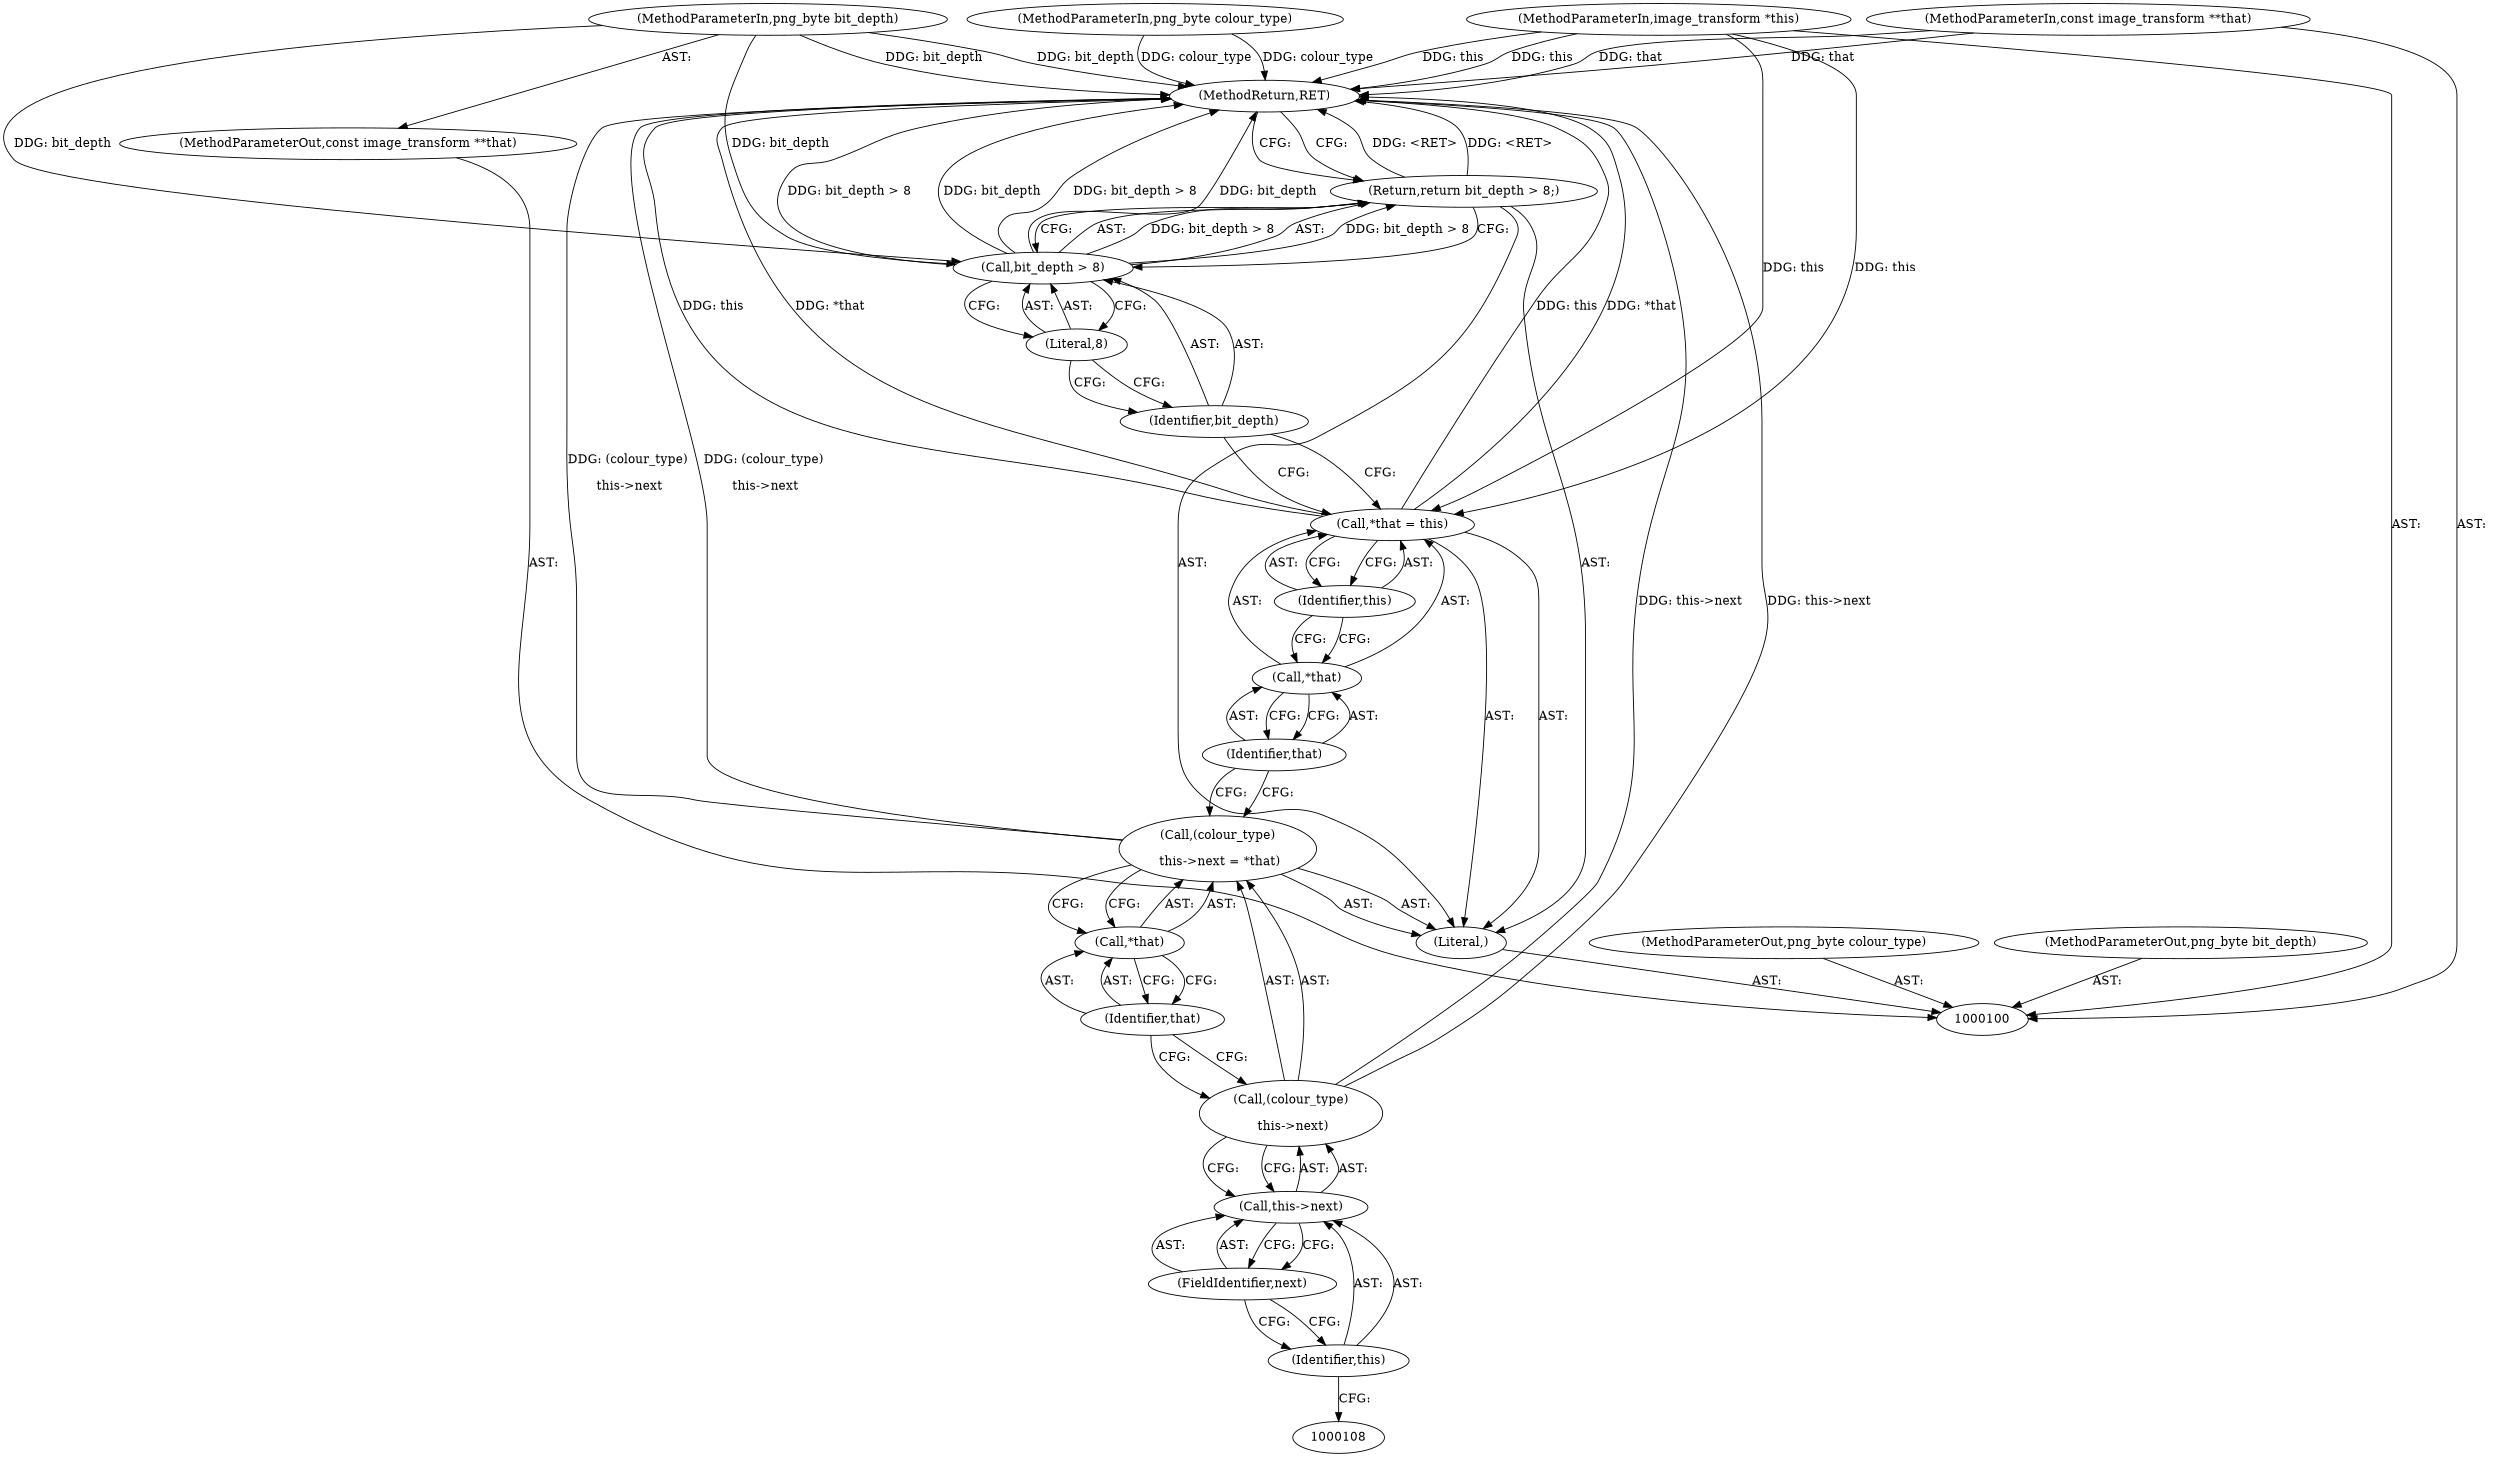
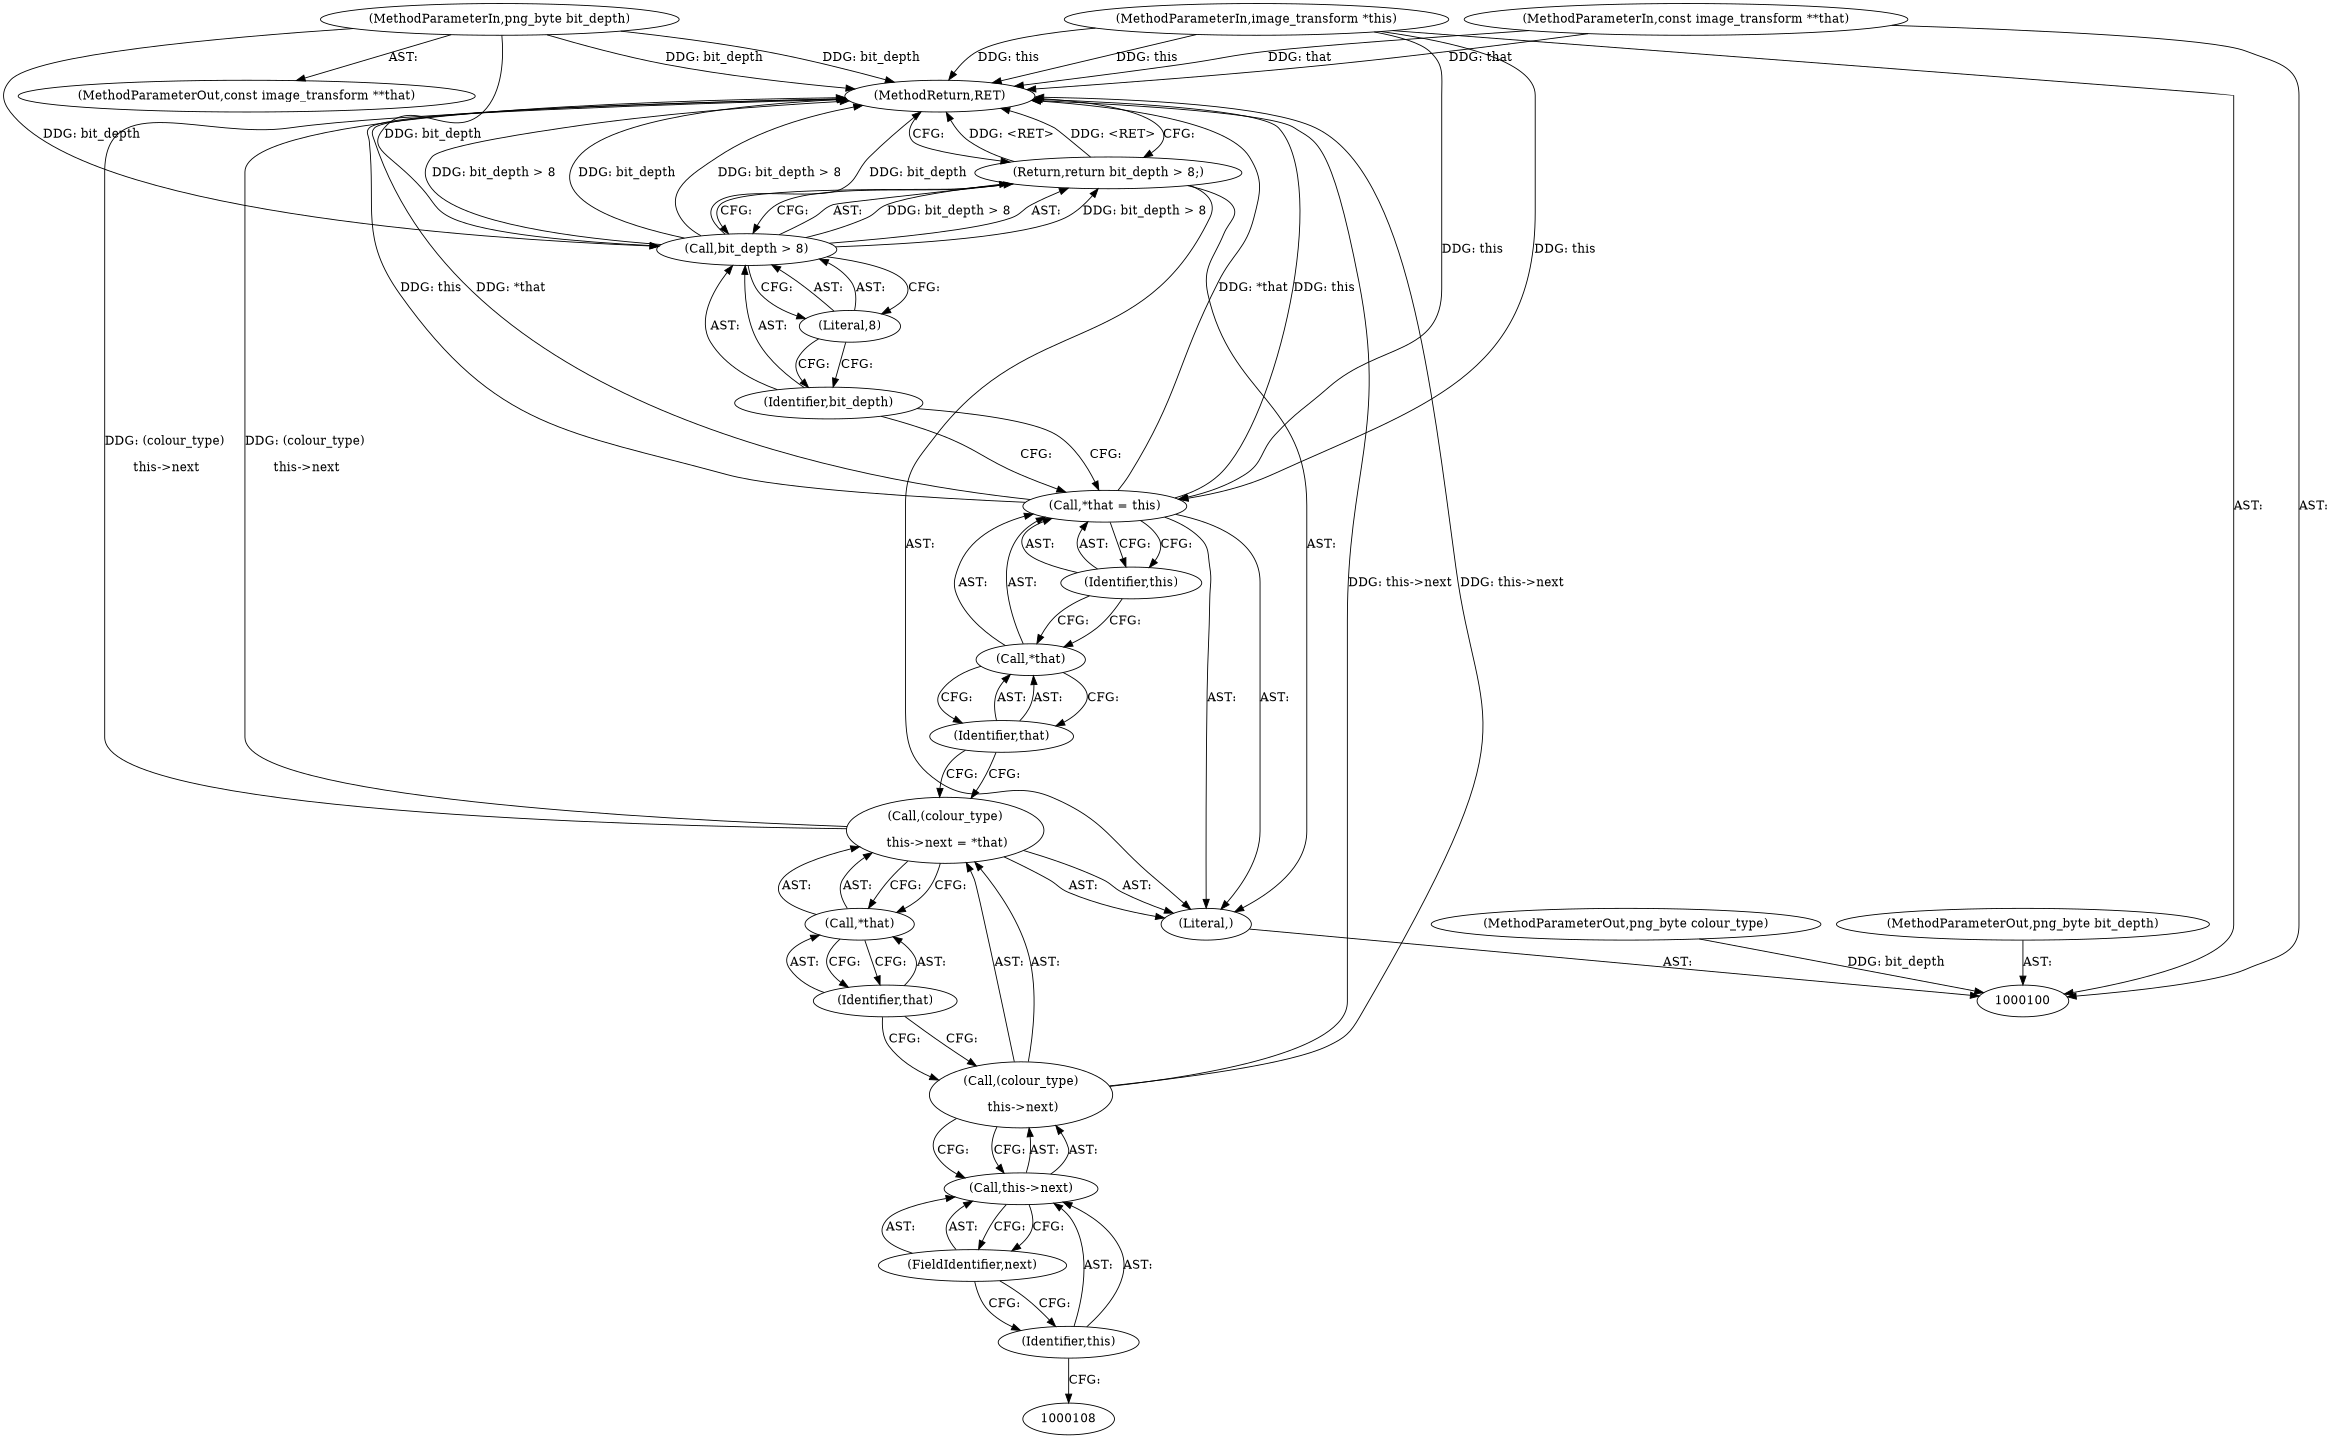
  digraph {
    n1 [label="(MethodReturn,RET)"]
    n2 [label="(Return,return bit_depth > 8;)"]
    n3 [label="(Call,bit_depth > 8)"]
    n4 [label="(Literal,)"]
    n5 [label="(MethodParameterIn,image_transform *this)"]
    1000100
    n7 [label="(Call,*that = this)"]
    n8 [label="(Identifier,this)"]
-   n9 [label="(MethodParameterIn,png_byte colour_type)"]
    n10 [label="(MethodParameterOut,png_byte colour_type)"]
    n11 [label="(MethodParameterIn,const image_transform **that)"]
    n12 [label="(MethodParameterOut,const image_transform **that)"]
    n13 [label="(MethodParameterIn,png_byte bit_depth)"]
    n14 [label="(Literal,8)"]
    n15 [label="(MethodParameterOut,png_byte bit_depth)"]
    n16 [label="(Call,(colour_type)\n \n this->next = *that)"]
    n17 [label="(Call,*that)"]
    n18 [label="(Identifier,that)"]
    n19 [label="(Call,(colour_type)\n \n this->next)"]
    n20 [label="(Call,this->next)"]
    n21 [label="(FieldIdentifier,next)"]
    n22 [label="(Identifier,this)"]
    1000108
    n24 [label="(Call,*that)"]
    n25 [label="(Identifier,that)"]
    n26 [label="(Identifier,bit_depth)"]
    n1 -> n2 [label="CFG: "]
    n1 -> n2 [label="CFG: "]
    n2 -> n1 [label="DDG: <RET>"]
    n2 -> n1 [label="DDG: <RET>"]
    n2 -> n3 [label="CFG: "]
    n2 -> n3 [label="CFG: "]
    n2 -> n4 [label="AST: "]
    n2 -> n4 [label="AST: "]
    n3 -> n1 [label="DDG: bit_depth > 8"]
    n3 -> n1 [label="DDG: bit_depth"]
    n3 -> n1 [label="DDG: bit_depth > 8"]
    n3 -> n1 [label="DDG: bit_depth"]
    n3 -> n2 [label="AST: "]
    n3 -> n2 [label="DDG: bit_depth > 8"]
    n3 -> n2 [label="AST: "]
    n3 -> n2 [label="DDG: bit_depth > 8"]
    n3 -> n14 [label="CFG: "]
    n3 -> n14 [label="CFG: "]
    n4 -> 1000100 [label="AST: "]
    n5 -> n1 [label="DDG: this"]
    n5 -> n1 [label="DDG: this"]
    n5 -> 1000100 [label="AST: "]
    n5 -> n7 [label="DDG: this"]
    n5 -> n7 [label="DDG: this"]
    n7 -> n1 [label="DDG: this"]
    n7 -> n1 [label="DDG: *that"]
    n7 -> n1 [label="DDG: this"]
    n7 -> n1 [label="DDG: *that"]
    n7 -> n4 [label="AST: "]
    n7 -> n4 [label="AST: "]
    n7 -> n8 [label="CFG: "]
    n7 -> n8 [label="CFG: "]
    n8 -> n7 [label="AST: "]
    n8 -> n7 [label="AST: "]
    n8 -> n24 [label="CFG: "]
    n8 -> n24 [label="CFG: "]
-   n9 -> n1 [label="DDG: colour_type"]
-   n9 -> n1 [label="DDG: colour_type"]
-   n10 -> 1000100 [label="AST: "]
+   n10 -> 1000100 [label="DDG: bit_depth"]
    n11 -> n1 [label="DDG: that"]
    n11 -> n1 [label="DDG: that"]
    n11 -> 1000100 [label="AST: "]
-   n12 -> 1000100 [label="AST: "]
    n13 -> n1 [label="DDG: bit_depth"]
    n13 -> n1 [label="DDG: bit_depth"]
    n13 -> n3 [label="DDG: bit_depth"]
    n13 -> n3 [label="DDG: bit_depth"]
    n13 -> n12 [label="AST: "]
    n14 -> n3 [label="AST: "]
    n14 -> n3 [label="AST: "]
    n14 -> n26 [label="CFG: "]
    n14 -> n26 [label="CFG: "]
    n15 -> 1000100 [label="AST: "]
    n16 -> n1 [label="DDG: (colour_type)\n \n this->next"]
    n16 -> n1 [label="DDG: (colour_type)\n \n this->next"]
    n16 -> n4 [label="AST: "]
    n16 -> n4 [label="AST: "]
    n16 -> n17 [label="CFG: "]
    n16 -> n17 [label="CFG: "]
    n17 -> n16 [label="AST: "]
    n17 -> n16 [label="AST: "]
    n17 -> n18 [label="CFG: "]
    n17 -> n18 [label="CFG: "]
    n18 -> n17 [label="AST: "]
    n18 -> n17 [label="AST: "]
    n18 -> n19 [label="CFG: "]
    n18 -> n19 [label="CFG: "]
    n19 -> n1 [label="DDG: this->next"]
    n19 -> n1 [label="DDG: this->next"]
    n19 -> n16 [label="AST: "]
    n19 -> n16 [label="AST: "]
    n19 -> n20 [label="CFG: "]
    n19 -> n20 [label="CFG: "]
    n20 -> n19 [label="AST: "]
    n20 -> n19 [label="AST: "]
    n20 -> n21 [label="CFG: "]
    n20 -> n21 [label="CFG: "]
    n21 -> n20 [label="AST: "]
    n21 -> n20 [label="AST: "]
    n21 -> n22 [label="CFG: "]
    n21 -> n22 [label="CFG: "]
    n22 -> n20 [label="AST: "]
    n22 -> n20 [label="AST: "]
    n22 -> 1000108 [label="CFG: "]
    n24 -> n7 [label="AST: "]
    n24 -> n7 [label="AST: "]
    n24 -> n25 [label="CFG: "]
    n24 -> n25 [label="CFG: "]
    n25 -> n16 [label="CFG: "]
    n25 -> n16 [label="CFG: "]
    n25 -> n24 [label="AST: "]
    n25 -> n24 [label="AST: "]
    n26 -> n3 [label="AST: "]
    n26 -> n3 [label="AST: "]
    n26 -> n7 [label="CFG: "]
    n26 -> n7 [label="CFG: "]
  }
